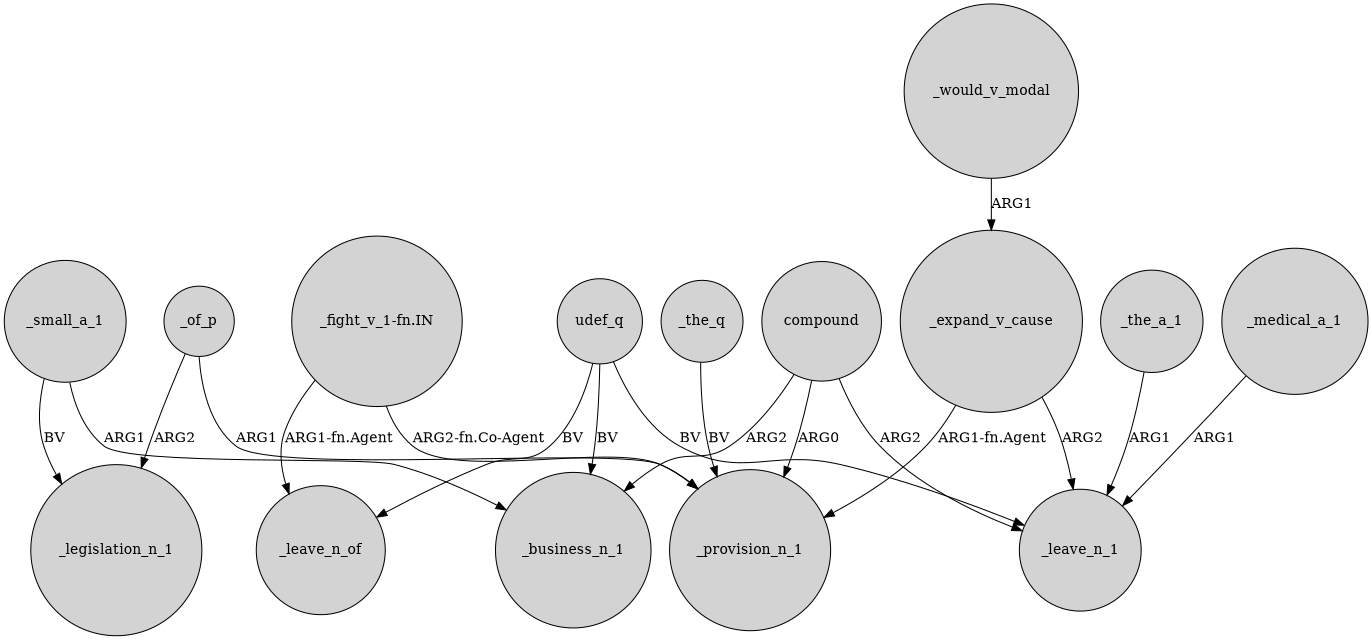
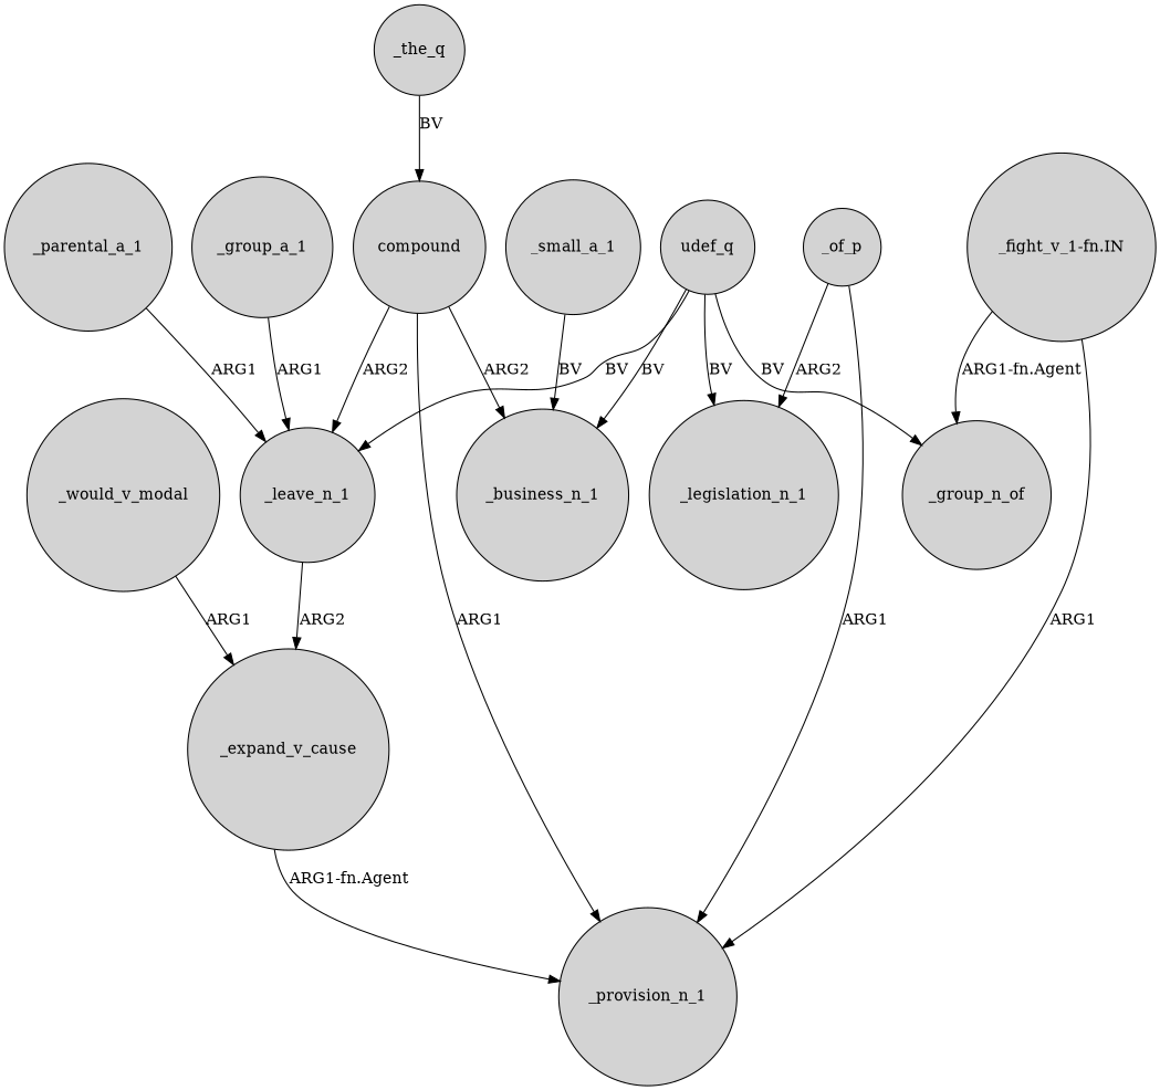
  digraph {
    node [shape=circle style=filled]
    _expand_v_cause
    _provision_n_1
    _leave_n_1
    compound
    _business_n_1
    udef_q
-   _group_n_of [label=_leave_n_of]
+   _group_n_of
    _legislation_n_1
    "_fight_v_1-fn.IN"
    _would_v_modal
    _small_a_1
    _of_p
-   _parental_a_1 [label=_the_a_1]
+   _parental_a_1
    _the_q
-   _medical_a_1
+   _medical_a_1 [label=_group_a_1]
    _expand_v_cause -> _provision_n_1 [label="ARG1-fn.Agent"]
-   _expand_v_cause -> _leave_n_1 [label=ARG2]
-   compound -> _provision_n_1 [label=ARG0]
+   _leave_n_1 -> _expand_v_cause [label=ARG2]
+   compound -> _provision_n_1 [label=ARG1]
    compound -> _leave_n_1 [label=ARG2]
    compound -> _business_n_1 [label=ARG2]
    udef_q -> _leave_n_1 [label=BV]
    udef_q -> _business_n_1 [label=BV]
    udef_q -> _group_n_of [label=BV]
-   _small_a_1 -> _legislation_n_1 [label=BV]
-   "_fight_v_1-fn.IN" -> _provision_n_1 [label="ARG2-fn.Co-Agent"]
+   udef_q -> _legislation_n_1 [label=BV]
+   "_fight_v_1-fn.IN" -> _provision_n_1 [label=ARG1]
    "_fight_v_1-fn.IN" -> _group_n_of [label="ARG1-fn.Agent"]
    _would_v_modal -> _expand_v_cause [label=ARG1]
-   _small_a_1 -> _business_n_1 [label=ARG1]
+   _small_a_1 -> _business_n_1 [label=BV]
    _of_p -> _provision_n_1 [label=ARG1]
    _of_p -> _legislation_n_1 [label=ARG2]
    _parental_a_1 -> _leave_n_1 [label=ARG1]
-   _the_q -> _provision_n_1 [label=BV]
+   _the_q -> compound [label=BV]
    _medical_a_1 -> _leave_n_1 [label=ARG1]
  }
